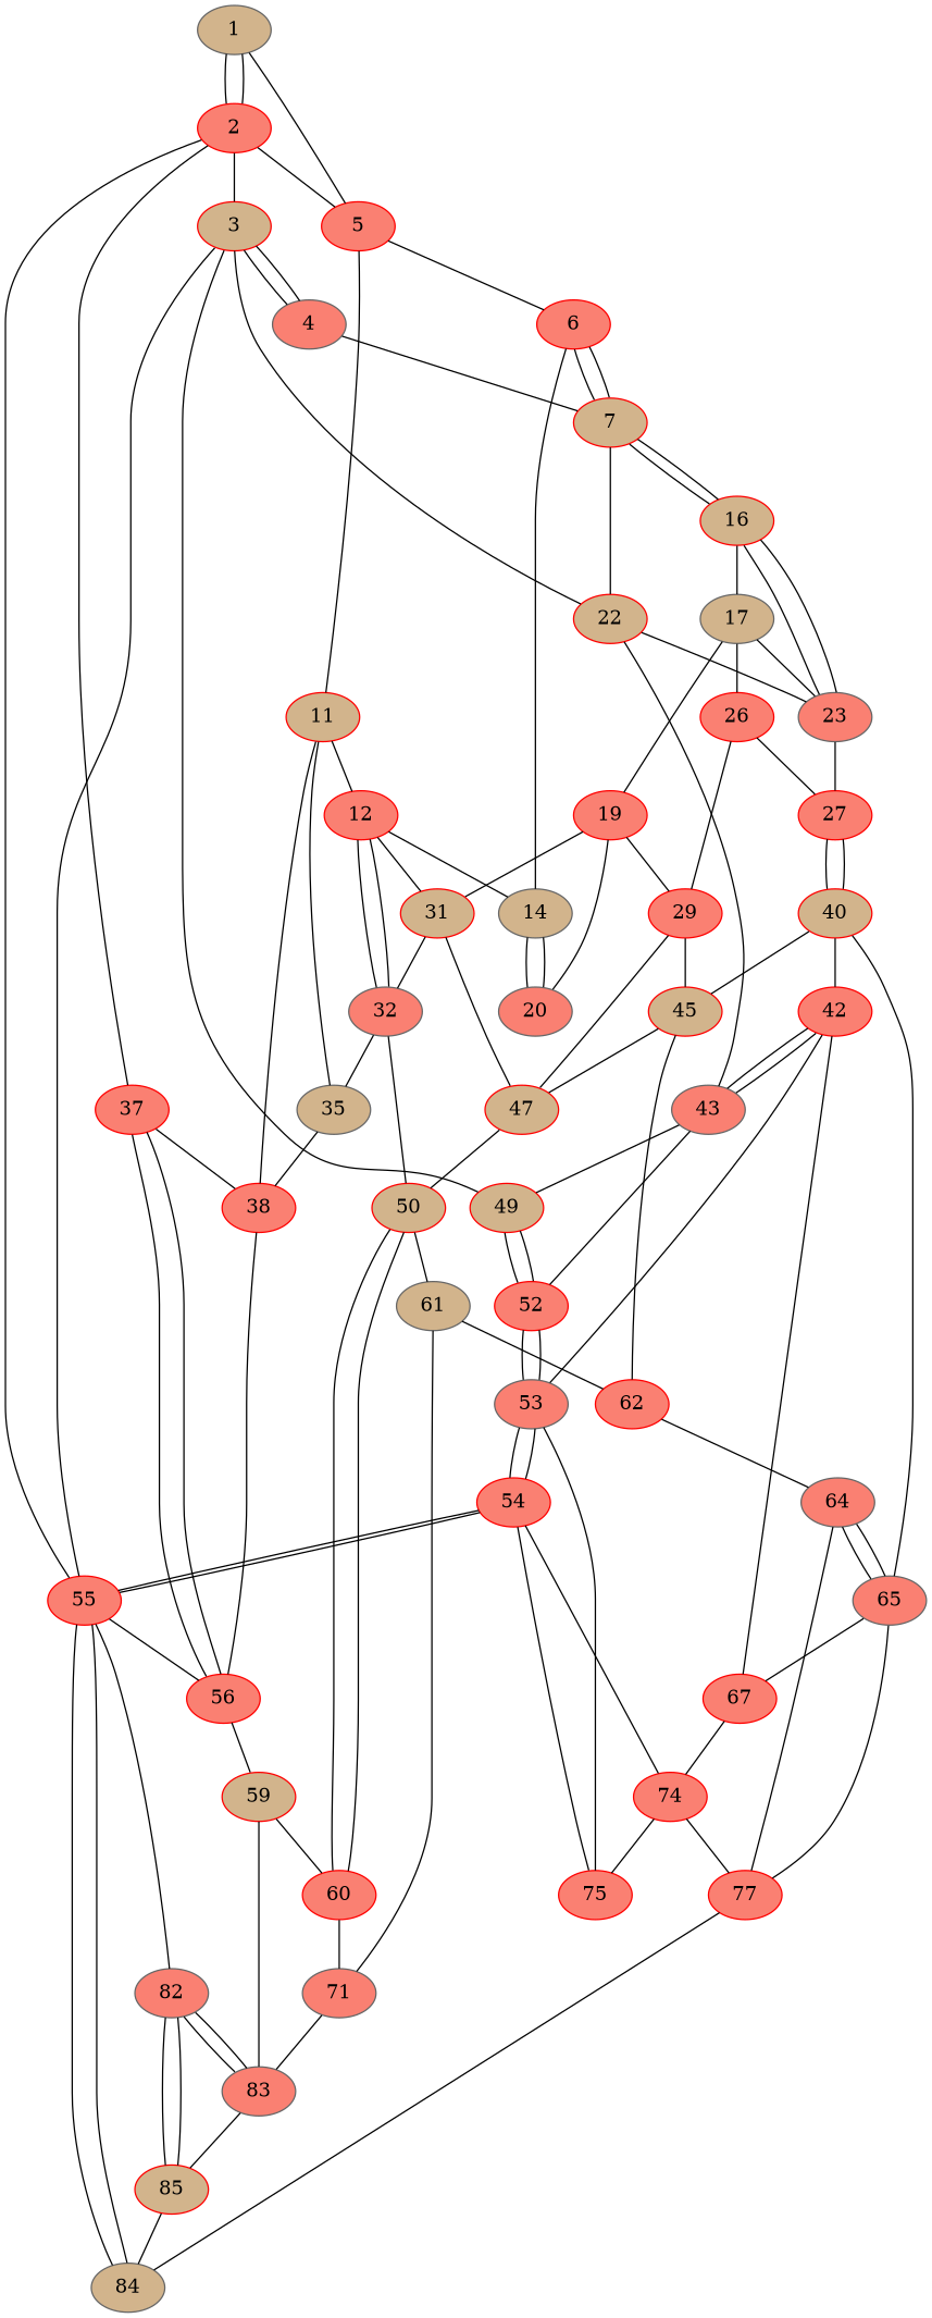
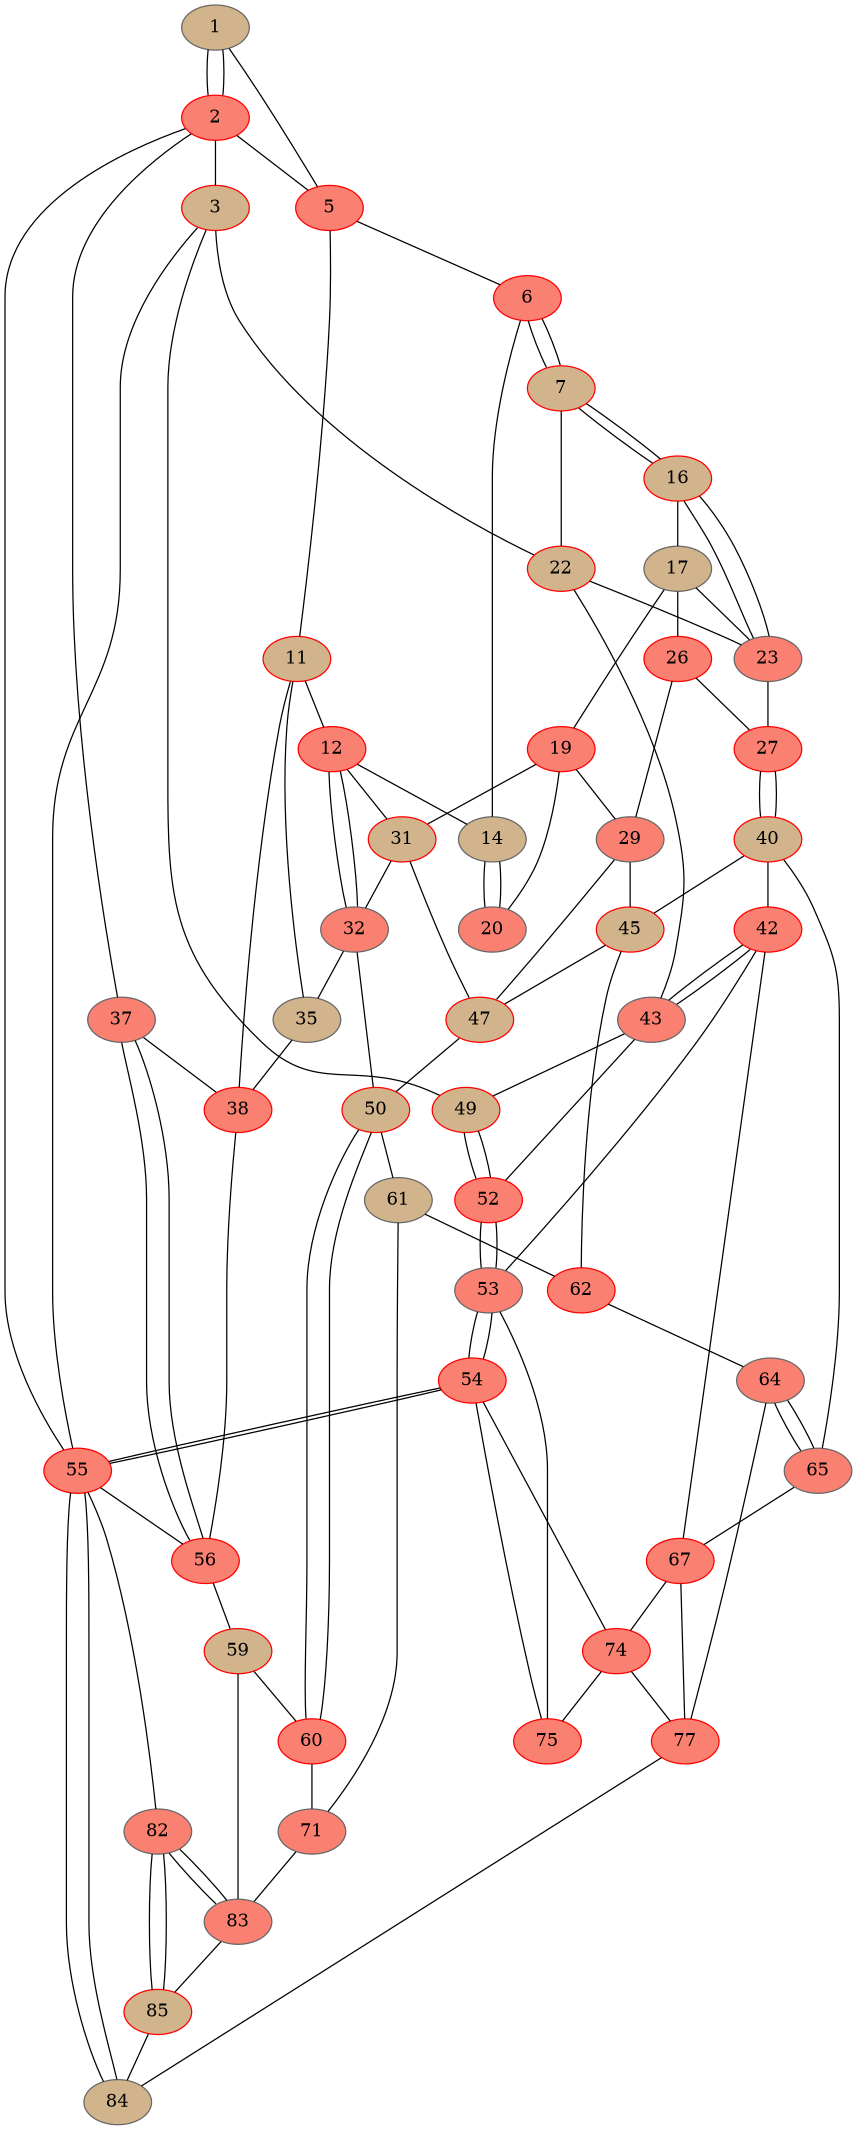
  graph {
    node [color=red fillcolor=salmon style=filled]
    1 [color=gray40 fillcolor=tan]
    2 [super="+10"]
    5 [super="+9"]
    3 [fillcolor=tan super="+21"]
-   37
+   37 [color=gray40]
    55 [super="+58"]
    6
    11 [fillcolor=tan super="+34"]
-   4 [color=gray40]
    22 [fillcolor=tan super="+24"]
    49 [fillcolor=tan]
    38 [super="+39"]
    56 [super="+57"]
    82 [color=gray40]
    n15 [color=gray40 fillcolor=tan label=84]
    7 [fillcolor=tan super="+8"]
    23 [color=gray40 super="+25"]
    43 [color=gray40 super="+44"]
    52
    16 [fillcolor=tan]
    14 [color=gray40 fillcolor=tan super="+15"]
    12 [super="+13"]
    35 [color=gray40 fillcolor=tan]
    20 [color=gray40]
    17 [color=gray40 fillcolor=tan super="+18"]
    31 [fillcolor=tan super="+33"]
    32 [color=gray40 super="+36"]
    47 [fillcolor=tan super="+48"]
    50 [fillcolor=tan super="+51"]
    19 [super="+28"]
    26
    27
-   29 [super="+30"]
+   29 [color=gray40 super="+30"]
    45 [fillcolor=tan super="+46"]
    40 [fillcolor=tan super="+41"]
    42 [super="+68"]
    65 [color=gray40 super="+66"]
    62 [super="+63"]
    60 [super="+70"]
    61 [color=gray40 fillcolor=tan super="+72"]
    59 [fillcolor=tan super="+81"]
    53 [color=gray40 super="+69"]
    67 [super="+73"]
    54 [super="+78"]
    75
    74 [super="+79"]
    77 [super="+80"]
    64 [color=gray40 super="+76"]
    71 [color=gray40]
    83 [color=gray40 super="+84"]
    85 [fillcolor=tan]
    1 -- 2
    1 -- 2
    1 -- 5
    2 -- 5
    2 -- 3
    2 -- 37
    2 -- 55
    5 -- 6
    5 -- 11
    3 -- 55
-   3 -- 4
-   3 -- 4
    3 -- 22
    3 -- 49
    37 -- 38
    37 -- 56
    37 -- 56
    55 -- 56
    55 -- 82
    55 -- n15
    55 -- n15
    6 -- 7
    6 -- 7
    6 -- 14
    11 -- 38
    11 -- 12
    11 -- 35
-   4 -- 7
    22 -- 23
    22 -- 43
    49 -- 52
    49 -- 52
    38 -- 56
    56 -- 59
    82 -- 83
    82 -- 83
    82 -- 85
    82 -- 85
    7 -- 22
    7 -- 16
    7 -- 16
    23 -- 27
    43 -- 49
    43 -- 52
    52 -- 53
    52 -- 53
    16 -- 23
    16 -- 23
    16 -- 17
    14 -- 20 [weight=2]
    14 -- 20
    12 -- 14
    12 -- 31
    12 -- 32
    12 -- 32
    35 -- 38
    17 -- 23
    17 -- 19
    17 -- 26
    31 -- 32
    31 -- 47
    32 -- 35
    32 -- 50
    47 -- 50
    50 -- 60
    50 -- 60
    50 -- 61
    19 -- 20
    19 -- 31
    19 -- 29
    26 -- 27
    26 -- 29
    27 -- 40
    27 -- 40
    29 -- 47
    29 -- 45
    45 -- 47
    45 -- 62
    40 -- 45
    40 -- 42
    40 -- 65
    42 -- 43
    42 -- 43
    42 -- 53
    42 -- 67
    65 -- 67
    62 -- 64
    60 -- 71
    61 -- 62 [weight=2]
    61 -- 71
    59 -- 60 [weight=2]
    59 -- 83
    53 -- 54
    53 -- 54
    53 -- 75
    67 -- 74
-   65 -- 77
+   67 -- 77
    54 -- 55
    54 -- 55
    54 -- 75
    54 -- 74
    74 -- 75
    74 -- 77
    77 -- n15
    64 -- 65 [weight=2]
    64 -- 65
    64 -- 77
    71 -- 83
    83 -- 85
    85 -- n15
  }
